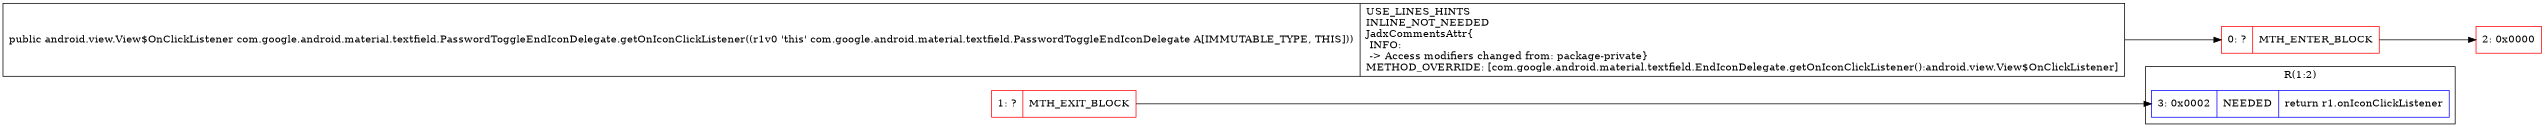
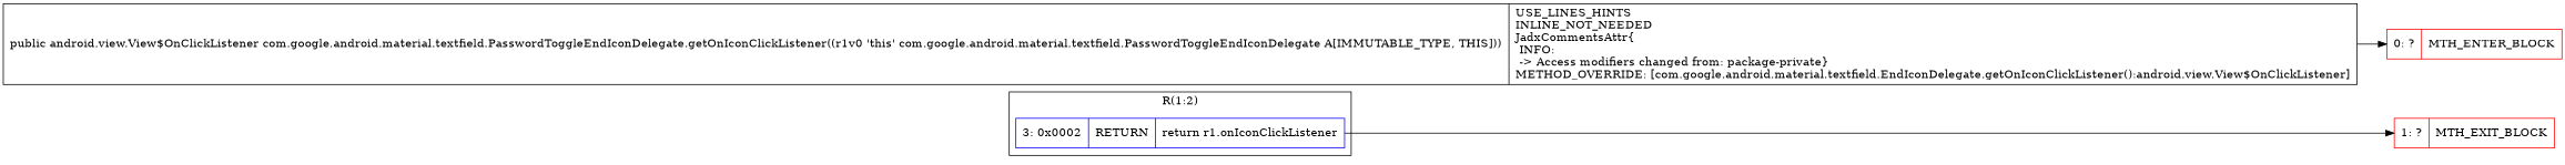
  digraph {
    rankdir=LR
    node [color=red shape=record]
-   n1 [color=blue label="{3\:\ 0x0002|NEEDED\l|return r1.onIconClickListener\l}"]
+   n1 [color=blue label="{3\:\ 0x0002|RETURN\l|return r1.onIconClickListener\l}"]
    n2 [label="{1\:\ ?|MTH_EXIT_BLOCK\l}"]
    n3 [label="{0\:\ ?|MTH_ENTER_BLOCK\l}"]
-   n4 [label="{2\:\ 0x0000}"]
    n5 [label="{public android.view.View$OnClickListener com.google.android.material.textfield.PasswordToggleEndIconDelegate.getOnIconClickListener((r1v0 'this' com.google.android.material.textfield.PasswordToggleEndIconDelegate A[IMMUTABLE_TYPE, THIS]))  | USE_LINES_HINTS\lINLINE_NOT_NEEDED\lJadxCommentsAttr\{\l INFO: \l \-\> Access modifiers changed from: package\-private\}\lMETHOD_OVERRIDE: [com.google.android.material.textfield.EndIconDelegate.getOnIconClickListener():android.view.View$OnClickListener]\l}" color=""]
    subgraph cluster_1 {
      label="R(1:2)"
      n1
    }
-   n2 -> n1
-   n3 -> n4
+   n1 -> n2
    n5 -> n3
  }
